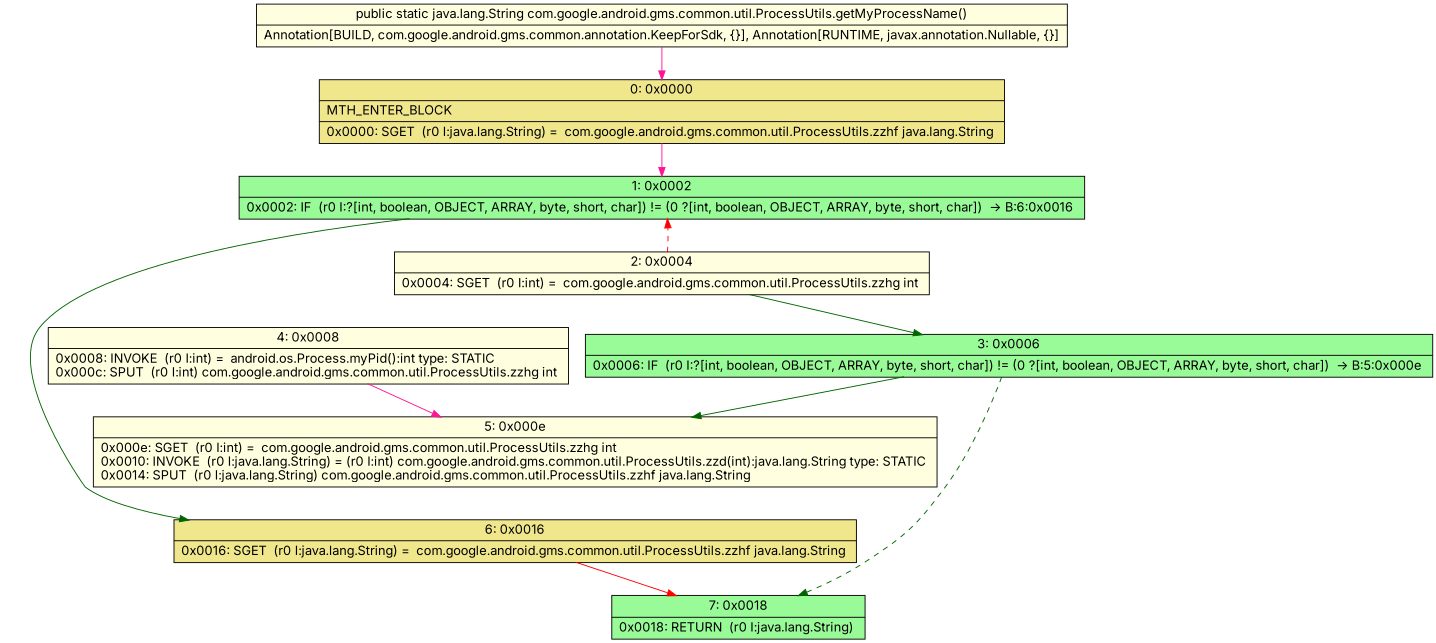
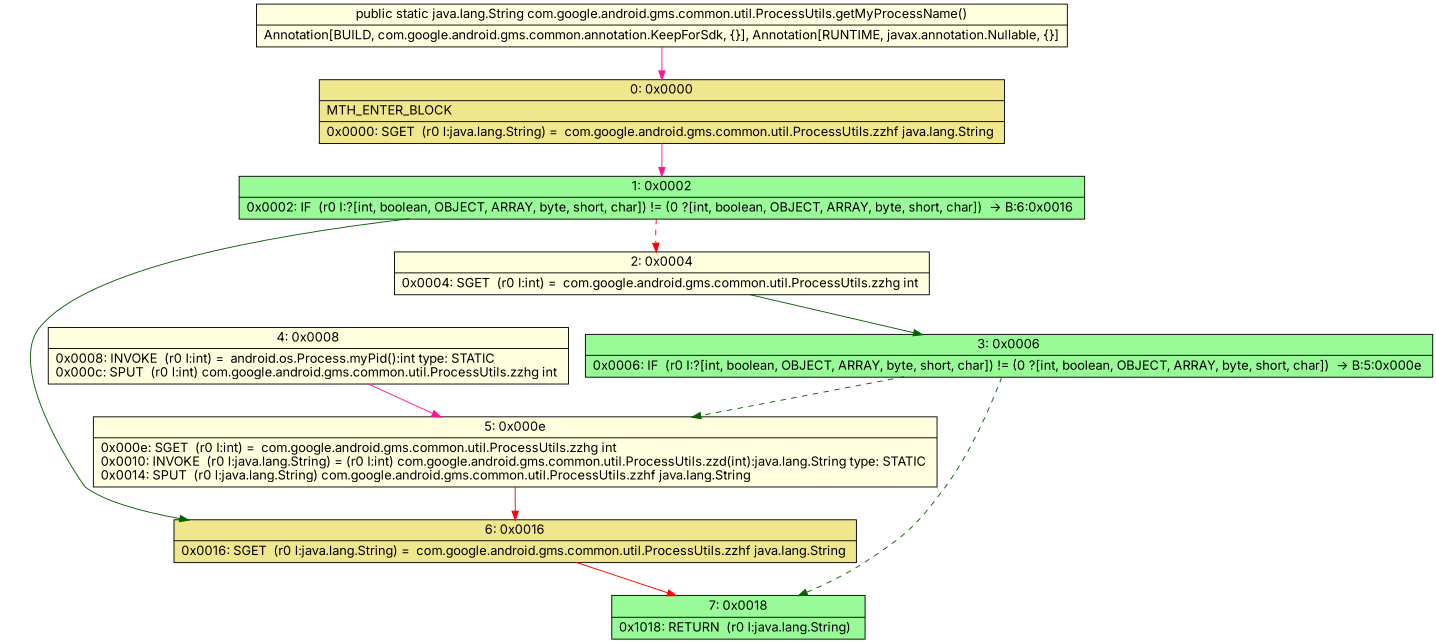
  digraph {
    fontname=Inter
    node [fillcolor=lightyellow fontname=Inter shape=record style=filled]
    edge [color=darkgreen fontname=Inter]
    n1 [fillcolor=khaki label="{0\:\ 0x0000|MTH_ENTER_BLOCK\l|0x0000: SGET  (r0 I:java.lang.String) =  com.google.android.gms.common.util.ProcessUtils.zzhf java.lang.String \l}"]
    n2 [fillcolor=palegreen label="{1\:\ 0x0002|0x0002: IF  (r0 I:?[int, boolean, OBJECT, ARRAY, byte, short, char]) != (0 ?[int, boolean, OBJECT, ARRAY, byte, short, char])  \-\> B:6:0x0016 \l}"]
    n3 [label="{2\:\ 0x0004|0x0004: SGET  (r0 I:int) =  com.google.android.gms.common.util.ProcessUtils.zzhg int \l}"]
    n4 [fillcolor=khaki label="{6\:\ 0x0016|0x0016: SGET  (r0 I:java.lang.String) =  com.google.android.gms.common.util.ProcessUtils.zzhf java.lang.String \l}"]
    n5 [fillcolor=palegreen label="{3\:\ 0x0006|0x0006: IF  (r0 I:?[int, boolean, OBJECT, ARRAY, byte, short, char]) != (0 ?[int, boolean, OBJECT, ARRAY, byte, short, char])  \-\> B:5:0x000e \l}"]
-   n6 [fillcolor=palegreen label="{7\:\ 0x0018|0x0018: RETURN  (r0 I:java.lang.String) \l}"]
+   n6 [fillcolor=palegreen label="{7\:\ 0x0018|0x1018: RETURN  (r0 I:java.lang.String) \l}"]
    n7 [label="{5\:\ 0x000e|0x000e: SGET  (r0 I:int) =  com.google.android.gms.common.util.ProcessUtils.zzhg int \l0x0010: INVOKE  (r0 I:java.lang.String) = (r0 I:int) com.google.android.gms.common.util.ProcessUtils.zzd(int):java.lang.String type: STATIC \l0x0014: SPUT  (r0 I:java.lang.String) com.google.android.gms.common.util.ProcessUtils.zzhf java.lang.String \l}"]
    n8 [label="{4\:\ 0x0008|0x0008: INVOKE  (r0 I:int) =  android.os.Process.myPid():int type: STATIC \l0x000c: SPUT  (r0 I:int) com.google.android.gms.common.util.ProcessUtils.zzhg int \l}"]
    n9 [label="{public static java.lang.String com.google.android.gms.common.util.ProcessUtils.getMyProcessName()  | Annotation[BUILD, com.google.android.gms.common.annotation.KeepForSdk, \{\}], Annotation[RUNTIME, javax.annotation.Nullable, \{\}]\l}"]
    n1 -> n2 [color=deeppink]
-   n3 -> n2 [color=red style=dashed]
+   n2 -> n3 [color=red style=dashed]
    n2 -> n4
    n3 -> n5
    n4 -> n6 [color=red]
    n5 -> n6 [style=dashed]
-   n5 -> n7
+   n5 -> n7 [style=dashed]
+   n7 -> n4 [color=red]
    n8 -> n7 [color=deeppink]
    n9 -> n1 [color=deeppink]
  }
